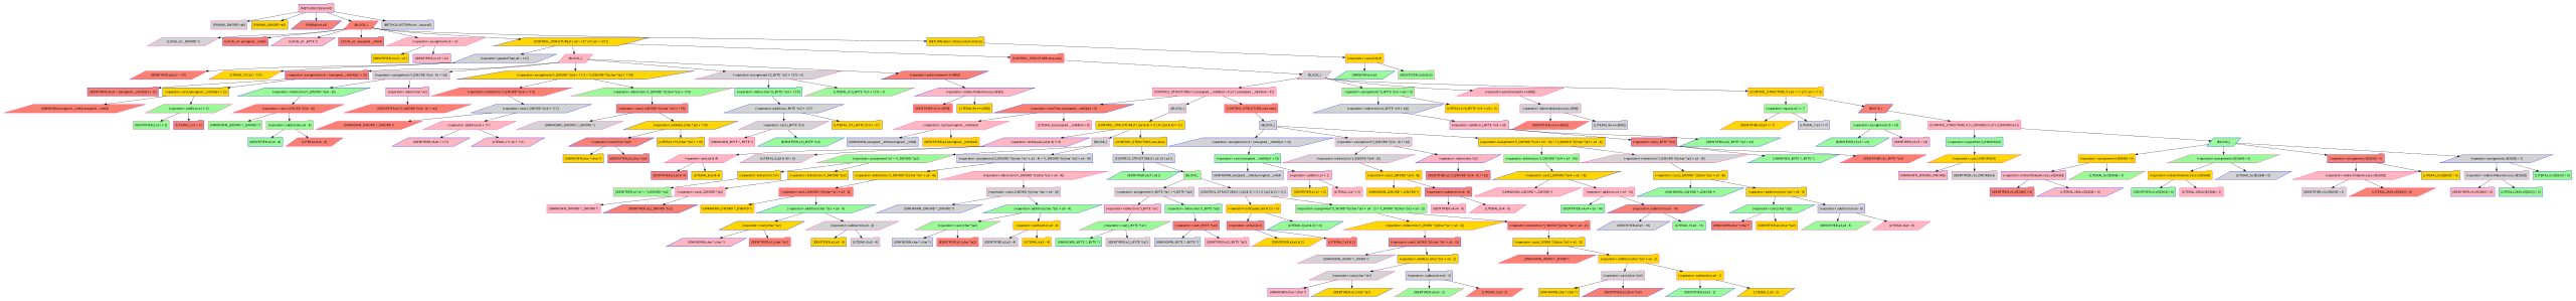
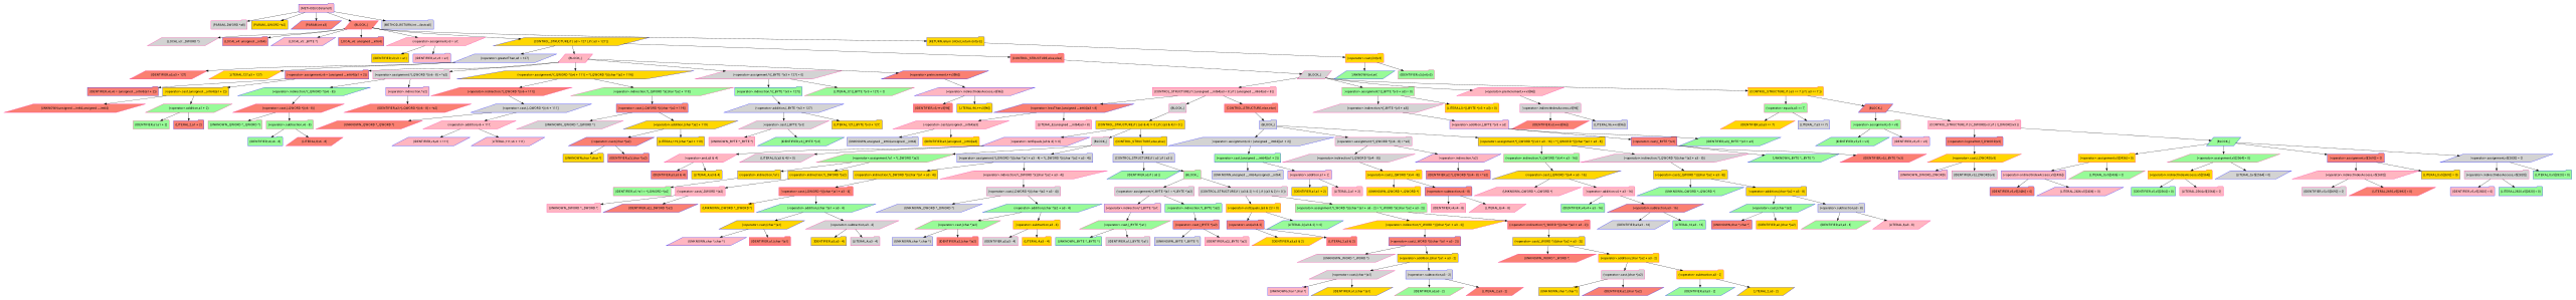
  digraph {
    fontname=Roboto
    node [color=blue fillcolor=gold fontname=Roboto shape=folder style=filled]
    edge [fontname=Roboto]
    n1 [fillcolor=lightpink label="(METHOD,IGDstartelt)"]
    n2 [color=deeppink fillcolor=lightgrey label="(PARAM,_DWORD *a8)"]
    n3 [label="(PARAM,_QWORD *a2)"]
    n4 [fillcolor=salmon label="(PARAM,int a3)" shape=parallelogram]
    n5 [color=deeppink fillcolor=salmon label="(BLOCK,,)" shape=parallelogram]
    n6 [fillcolor=lightgrey label="(METHOD_RETURN,int __fastcall)"]
    n7 [color=deeppink fillcolor=lightgrey label="(LOCAL,v3: _DWORD *)" shape=parallelogram]
    n8 [fillcolor=salmon label="(LOCAL,v4: unsigned __int64)"]
    n9 [fillcolor=lightpink label="(LOCAL,v5: _BYTE *)" shape=parallelogram]
    n10 [fillcolor=salmon label="(LOCAL,v6: unsigned __int64)"]
    n11 [color=deeppink fillcolor=lightpink label="(<operator>.assignment,v3 = a1)" shape=parallelogram]
    n12 [label="(CONTROL_STRUCTURE,if ( a3 > 127 ),if ( a3 > 127 ))" shape=parallelogram]
    n13 [label="(RETURN,return (int)v3;,return (int)v3;)"]
    n14 [label="(IDENTIFIER,v3,v3 = a1)"]
    n15 [fillcolor=lightpink label="(IDENTIFIER,a1,v3 = a1)"]
    n16 [fillcolor=lightgrey label="(<operator>.greaterThan,a3 > 127)" shape=parallelogram]
    n17 [color=deeppink fillcolor=lightpink label="(BLOCK,,)" shape=parallelogram]
    n18 [color=deeppink fillcolor=salmon label="(CONTROL_STRUCTURE,else,else)"]
    n19 [color=deeppink label="(<operator>.cast,(int)v3)"]
    n20 [color=deeppink fillcolor=salmon label="(IDENTIFIER,a3,a3 > 127)" shape=parallelogram]
    n21 [color=deeppink label="(LITERAL,127,a3 > 127)" shape=parallelogram]
    n22 [fillcolor=salmon label="(<operator>.assignment,v6 = (unsigned __int64)(a1 + 2))"]
    n23 [color=deeppink fillcolor=lightgrey label="(<operator>.assignment,*(_QWORD *)(v6 - 8) = *a2)"]
    n24 [label="(<operator>.assignment,*(_QWORD *)(v6 + 111) = *(_QWORD *)((char *)a2 + 119))" shape=parallelogram]
    n25 [color=deeppink fillcolor=lightgrey label="(<operator>.assignment,*((_BYTE *)v3 + 127) = 0)" shape=parallelogram]
    n26 [fillcolor=salmon label="(<operator>.preIncrement,++v3[96])" shape=parallelogram]
    n27 [color=deeppink fillcolor=lightgrey label="(BLOCK,,)" shape=parallelogram]
    n28 [fillcolor=salmon label="(IDENTIFIER,v6,v6 = (unsigned __int64)(a1 + 2))"]
    n29 [label="(<operator>.cast,(unsigned __int64)(a1 + 2))"]
    n30 [fillcolor=palegreen label="(<operator>.indirection,*(_QWORD *)(v6 - 8))" shape=parallelogram]
    n31 [fillcolor=lightpink label="(<operator>.indirection,*a2)"]
    n32 [color=deeppink fillcolor=salmon label="(<operator>.indirection,*(_QWORD *)(v6 + 111))" shape=parallelogram]
    n33 [color=deeppink fillcolor=palegreen label="(<operator>.indirection,*(_QWORD *)((char *)a2 + 119))" shape=parallelogram]
    n34 [fillcolor=palegreen label="(<operator>.indirection,*((_BYTE *)v3 + 127))"]
    n35 [color=deeppink fillcolor=palegreen label="(LITERAL,0,*((_BYTE *)v3 + 127) = 0)" shape=parallelogram]
    n36 [fillcolor=lightpink label="(<operator>.indirectIndexAccess,v3[96])" shape=parallelogram]
    n37 [color=deeppink fillcolor=salmon label="(UNKNOWN,unsigned __int64,unsigned __int64)" shape=parallelogram]
    n38 [color=deeppink fillcolor=palegreen label="(<operator>.addition,a1 + 2)" shape=parallelogram]
    n39 [color=deeppink fillcolor=palegreen label="(IDENTIFIER,a1,a1 + 2)"]
    n40 [fillcolor=salmon label="(LITERAL,2,a1 + 2)"]
    n41 [color=deeppink fillcolor=salmon label="(<operator>.cast,(_QWORD *)(v6 - 8))" shape=parallelogram]
    n42 [color=deeppink fillcolor=salmon label="(IDENTIFIER,a2,*(_QWORD *)(v6 - 8) = *a2)" shape=parallelogram]
    n43 [color=deeppink fillcolor=palegreen label="(UNKNOWN,_QWORD *,_QWORD *)"]
    n44 [color=deeppink fillcolor=palegreen label="(<operator>.subtraction,v6 - 8)"]
    n45 [fillcolor=palegreen label="(IDENTIFIER,v6,v6 - 8)"]
    n46 [color=deeppink fillcolor=salmon label="(LITERAL,8,v6 - 8)" shape=parallelogram]
    n47 [fillcolor=lightgrey label="(<operator>.cast,(_QWORD *)(v6 + 111))" shape=parallelogram]
    n48 [fillcolor=salmon label="(<operator>.cast,(_QWORD *)((char *)a2 + 119))"]
    n49 [color=deeppink fillcolor=salmon label="(UNKNOWN,_QWORD *,_QWORD *)" shape=parallelogram]
    n50 [color=deeppink fillcolor=lightpink label="(<operator>.addition,v6 + 111)" shape=parallelogram]
    n51 [fillcolor=lightpink label="(IDENTIFIER,v6,v6 + 111)" shape=parallelogram]
    n52 [fillcolor=lightpink label="(LITERAL,111,v6 + 111)" shape=parallelogram]
    n53 [color=deeppink fillcolor=lightgrey label="(UNKNOWN,_QWORD *,_QWORD *)" shape=parallelogram]
    n54 [label="(<operator>.addition,(char *)a2 + 119)" shape=parallelogram]
    n55 [fillcolor=salmon label="(<operator>.cast,(char *)a2)" shape=parallelogram]
    n56 [label="(LITERAL,119,(char *)a2 + 119)"]
    n57 [label="(UNKNOWN,char *,char *)"]
    n58 [fillcolor=salmon label="(IDENTIFIER,a2,(char *)a2)"]
    n59 [fillcolor=lightgrey label="(<operator>.addition,(_BYTE *)v3 + 127)" shape=parallelogram]
    n60 [color=deeppink fillcolor=lightgrey label="(<operator>.cast,(_BYTE *)v3)" shape=parallelogram]
    n61 [label="(LITERAL,127,(_BYTE *)v3 + 127)"]
    n62 [color=deeppink fillcolor=lightpink label="(UNKNOWN,_BYTE *,_BYTE *)"]
    n63 [fillcolor=palegreen label="(IDENTIFIER,v3,(_BYTE *)v3)" shape=parallelogram]
    n64 [color=deeppink fillcolor=salmon label="(IDENTIFIER,v3,++v3[96])"]
    n65 [label="(LITERAL,96,++v3[96])"]
    n66 [color=deeppink fillcolor=lightpink label="(CONTROL_STRUCTURE,if ( (unsigned __int64)a3 < 8 ),if ( (unsigned __int64)a3 < 8 ))"]
    n67 [color=deeppink fillcolor=palegreen label="(<operator>.assignment,*((_BYTE *)v3 + a3) = 0)"]
    n68 [color=deeppink fillcolor=lightpink label="(<operator>.preIncrement,++v3[96])" shape=parallelogram]
    n69 [color=deeppink label="(CONTROL_STRUCTURE,if ( a3 == 7 ),if ( a3 == 7 ))"]
    n70 [fillcolor=salmon label="(<operator>.lessThan,(unsigned __int64)a3 < 8)" shape=parallelogram]
    n71 [color=deeppink fillcolor=lightgrey label="(BLOCK,,)"]
    n72 [color=deeppink fillcolor=salmon label="(CONTROL_STRUCTURE,else,else)"]
-   n73 [fillcolor=lightgrey label="(<operator>.indirection,*((_BYTE *)v3 + a3))" shape=parallelogram]
+   n73 [color=deeppink fillcolor=lightgrey label="(<operator>.indirection,*((_BYTE *)v3 + a3))" shape=parallelogram]
    n74 [color=deeppink label="(LITERAL,0,*((_BYTE *)v3 + a3) = 0)"]
    n75 [color=deeppink fillcolor=lightgrey label="(<operator>.indirectIndexAccess,v3[96])"]
    n76 [color=deeppink fillcolor=palegreen label="(<operator>.equals,a3 == 7)"]
    n77 [fillcolor=salmon label="(BLOCK,,)" shape=parallelogram]
    n78 [color=deeppink fillcolor=lightpink label="(<operator>.cast,(unsigned __int64)a3)" shape=parallelogram]
    n79 [color=deeppink fillcolor=lightpink label="(LITERAL,8,(unsigned __int64)a3 < 8)"]
    n80 [label="(CONTROL_STRUCTURE,if ( (a3 & 4) != 0 ),if ( (a3 & 4) != 0 ))"]
    n81 [fillcolor=lightgrey label="(BLOCK,,)"]
    n82 [fillcolor=lightgrey label="(UNKNOWN,unsigned __int64,unsigned __int64)"]
    n83 [color=deeppink label="(IDENTIFIER,a3,(unsigned __int64)a3)"]
    n84 [fillcolor=lightpink label="(<operator>.notEquals,(a3 & 4) != 0)" shape=parallelogram]
    n85 [color=deeppink fillcolor=lightgrey label="(BLOCK,,)"]
    n86 [label="(CONTROL_STRUCTURE,else,else)"]
    n87 [color=deeppink fillcolor=lightpink label="(<operator>.and,a3 & 4)" shape=parallelogram]
    n88 [color=deeppink fillcolor=lightgrey label="(LITERAL,0,(a3 & 4) != 0)" shape=parallelogram]
    n89 [color=deeppink fillcolor=palegreen label="(<operator>.assignment,*a1 = *(_DWORD *)a2)" shape=parallelogram]
    n90 [fillcolor=lightgrey label="(<operator>.assignment,*(_DWORD *)((char *)a1 + a3 - 4) = *(_DWORD *)((char *)a2 + a3 - 4))"]
    n91 [fillcolor=lightgrey label="(CONTROL_STRUCTURE,if ( a3 ),if ( a3 ))"]
    n92 [fillcolor=salmon label="(IDENTIFIER,a3,a3 & 4)"]
    n93 [label="(LITERAL,4,a3 & 4)"]
    n94 [label="(<operator>.indirection,*a1)"]
    n95 [label="(<operator>.indirection,*(_DWORD *)a2)"]
    n96 [label="(<operator>.indirection,*(_DWORD *)((char *)a1 + a3 - 4))"]
    n97 [color=deeppink fillcolor=lightpink label="(<operator>.indirection,*(_DWORD *)((char *)a2 + a3 - 4))" shape=parallelogram]
    n98 [color=deeppink fillcolor=palegreen label="(IDENTIFIER,a1,*a1 = *(_DWORD *)a2)"]
    n99 [color=deeppink fillcolor=lightpink label="(<operator>.cast,(_DWORD *)a2)"]
    n100 [color=deeppink fillcolor=lightpink label="(UNKNOWN,_DWORD *,_DWORD *)"]
    n101 [fillcolor=salmon label="(IDENTIFIER,a2,(_DWORD *)a2)" shape=parallelogram]
    n102 [color=deeppink fillcolor=salmon label="(<operator>.cast,(_DWORD *)((char *)a1 + a3 - 4))"]
    n103 [color=deeppink fillcolor=lightgrey label="(<operator>.cast,(_DWORD *)((char *)a2 + a3 - 4))"]
    n104 [color=deeppink label="(UNKNOWN,_DWORD *,_DWORD *)"]
    n105 [fillcolor=palegreen label="(<operator>.addition,(char *)a1 + a3 - 4)" shape=parallelogram]
    n106 [label="(<operator>.cast,(char *)a1)" shape=parallelogram]
    n107 [color=deeppink fillcolor=lightgrey label="(<operator>.subtraction,a3 - 4)" shape=parallelogram]
    n108 [fillcolor=lightpink label="(UNKNOWN,char *,char *)" shape=parallelogram]
    n109 [color=deeppink fillcolor=salmon label="(IDENTIFIER,a1,(char *)a1)"]
    n110 [label="(IDENTIFIER,a3,a3 - 4)"]
    n111 [color=deeppink fillcolor=lightgrey label="(LITERAL,4,a3 - 4)"]
    n112 [fillcolor=lightgrey label="(UNKNOWN,_DWORD *,_DWORD *)" shape=parallelogram]
    n113 [fillcolor=palegreen label="(<operator>.addition,(char *)a2 + a3 - 4)" shape=parallelogram]
    n114 [color=deeppink fillcolor=palegreen label="(<operator>.cast,(char *)a2)" shape=parallelogram]
    n115 [color=deeppink label="(<operator>.subtraction,a3 - 4)"]
    n116 [fillcolor=lightgrey label="(UNKNOWN,char *,char *)"]
    n117 [color=deeppink fillcolor=salmon label="(IDENTIFIER,a2,(char *)a2)"]
    n118 [color=deeppink fillcolor=lightgrey label="(IDENTIFIER,a3,a3 - 4)"]
    n119 [color=deeppink label="(LITERAL,4,a3 - 4)"]
    n120 [fillcolor=palegreen label="(IDENTIFIER,a3,if ( a3 ))" shape=parallelogram]
    n121 [color=deeppink fillcolor=palegreen label="(BLOCK,,)"]
    n122 [color=deeppink fillcolor=lightgrey label="(<operator>.assignment,*(_BYTE *)a1 = *(_BYTE *)a2)"]
    n123 [color=deeppink fillcolor=lightgrey label="(CONTROL_STRUCTURE,if ( (a3 & 2) != 0 ),if ( (a3 & 2) != 0 ))"]
    n124 [fillcolor=lightpink label="(<operator>.indirection,*(_BYTE *)a1)"]
    n125 [fillcolor=palegreen label="(<operator>.indirection,*(_BYTE *)a2)"]
    n126 [color=deeppink label="(<operator>.notEquals,(a3 & 2) != 0)"]
    n127 [color=deeppink fillcolor=palegreen label="(<operator>.assignment,*(_WORD *)((char *)a1 + a3 - 2) = *(_WORD *)((char *)a2 + a3 - 2))"]
    n128 [color=deeppink fillcolor=palegreen label="(<operator>.cast,(_BYTE *)a1)" shape=parallelogram]
    n129 [fillcolor=salmon label="(<operator>.cast,(_BYTE *)a2)"]
    n130 [fillcolor=palegreen label="(UNKNOWN,_BYTE *,_BYTE *)"]
    n131 [color=deeppink fillcolor=lightgrey label="(IDENTIFIER,a1,(_BYTE *)a1)"]
    n132 [fillcolor=lightgrey label="(UNKNOWN,_BYTE *,_BYTE *)"]
    n133 [color=deeppink fillcolor=lightpink label="(IDENTIFIER,a2,(_BYTE *)a2)"]
    n134 [fillcolor=salmon label="(<operator>.and,a3 & 2)"]
    n135 [fillcolor=palegreen label="(LITERAL,0,(a3 & 2) != 0)" shape=parallelogram]
    n136 [color=deeppink label="(<operator>.indirection,*(_WORD *)((char *)a1 + a3 - 2))" shape=parallelogram]
    n137 [color=deeppink fillcolor=salmon label="(<operator>.indirection,*(_WORD *)((char *)a2 + a3 - 2))"]
    n138 [color=deeppink label="(IDENTIFIER,a3,a3 & 2)" shape=parallelogram]
    n139 [color=deeppink fillcolor=salmon label="(LITERAL,2,a3 & 2)"]
    n140 [fillcolor=salmon label="(<operator>.cast,(_WORD *)((char *)a1 + a3 - 2))"]
    n141 [label="(<operator>.cast,(_WORD *)((char *)a2 + a3 - 2))"]
    n142 [color=deeppink fillcolor=lightgrey label="(UNKNOWN,_WORD *,_WORD *)" shape=parallelogram]
    n143 [label="(<operator>.addition,(char *)a1 + a3 - 2)"]
    n144 [color=deeppink fillcolor=lightgrey label="(<operator>.cast,(char *)a1)" shape=parallelogram]
    n145 [fillcolor=lightgrey label="(<operator>.subtraction,a3 - 2)"]
    n146 [fillcolor=lightpink label="(UNKNOWN,char *,char *)"]
    n147 [label="(IDENTIFIER,a1,(char *)a1)" shape=parallelogram]
    n148 [color=deeppink fillcolor=palegreen label="(IDENTIFIER,a3,a3 - 2)" shape=parallelogram]
    n149 [color=deeppink fillcolor=salmon label="(LITERAL,2,a3 - 2)" shape=parallelogram]
    n150 [color=deeppink fillcolor=salmon label="(UNKNOWN,_WORD *,_WORD *)" shape=parallelogram]
    n151 [color=deeppink label="(<operator>.addition,(char *)a2 + a3 - 2)"]
    n152 [color=deeppink fillcolor=lightgrey label="(<operator>.cast,(char *)a2)"]
    n153 [color=deeppink label="(<operator>.subtraction,a3 - 2)"]
    n154 [label="(UNKNOWN,char *,char *)"]
    n155 [fillcolor=salmon label="(IDENTIFIER,a2,(char *)a2)" shape=parallelogram]
    n156 [fillcolor=palegreen label="(IDENTIFIER,a3,a3 - 2)" shape=parallelogram]
    n157 [label="(LITERAL,2,a3 - 2)" shape=parallelogram]
    n158 [fillcolor=lightgrey label="(<operator>.assignment,v4 = (unsigned __int64)(a1 + 2))" shape=parallelogram]
    n159 [color=deeppink fillcolor=lightgrey label="(<operator>.assignment,*(_QWORD *)(v4 - 8) = *a2)"]
    n160 [label="(<operator>.assignment,*(_QWORD *)(v4 + a3 - 16) = *(_QWORD *)((char *)a2 + a3 - 8))"]
    n161 [fillcolor=palegreen label="(<operator>.cast,(unsigned __int64)(a1 + 2))"]
    n162 [color=deeppink fillcolor=lightgrey label="(<operator>.indirection,*(_QWORD *)(v4 - 8))" shape=parallelogram]
    n163 [fillcolor=lightpink label="(<operator>.indirection,*a2)" shape=parallelogram]
    n164 [color=deeppink fillcolor=palegreen label="(<operator>.indirection,*(_QWORD *)(v4 + a3 - 16))"]
    n165 [color=deeppink fillcolor=lightgrey label="(<operator>.indirection,*(_QWORD *)((char *)a2 + a3 - 8))" shape=parallelogram]
    n166 [fillcolor=lightgrey label="(UNKNOWN,unsigned __int64,unsigned __int64)"]
    n167 [fillcolor=lightpink label="(<operator>.addition,a1 + 2)"]
    n168 [label="(IDENTIFIER,a1,a1 + 2)"]
    n169 [color=deeppink fillcolor=lightpink label="(LITERAL,2,a1 + 2)"]
    n170 [color=deeppink label="(<operator>.cast,(_QWORD *)(v4 - 8))"]
    n171 [fillcolor=salmon label="(IDENTIFIER,a2,*(_QWORD *)(v4 - 8) = *a2)"]
    n172 [color=deeppink label="(UNKNOWN,_QWORD *,_QWORD *)"]
    n173 [fillcolor=salmon label="(<operator>.subtraction,v4 - 8)"]
    n174 [color=deeppink fillcolor=lightpink label="(IDENTIFIER,v4,v4 - 8)"]
    n175 [color=deeppink fillcolor=lightpink label="(LITERAL,8,v4 - 8)" shape=parallelogram]
    n176 [label="(<operator>.cast,(_QWORD *)(v4 + a3 - 16))" shape=parallelogram]
    n177 [label="(<operator>.cast,(_QWORD *)((char *)a2 + a3 - 8))"]
    n178 [color=deeppink fillcolor=lightpink label="(UNKNOWN,_QWORD *,_QWORD *)" shape=parallelogram]
    n179 [color=deeppink fillcolor=lightpink label="(<operator>.addition,v4 + a3 - 16)"]
    n180 [fillcolor=palegreen label="(IDENTIFIER,v4,v4 + a3 - 16)"]
    n181 [fillcolor=salmon label="(<operator>.subtraction,a3 - 16)" shape=parallelogram]
    n182 [fillcolor=lightgrey label="(IDENTIFIER,a3,a3 - 16)" shape=parallelogram]
    n183 [fillcolor=palegreen label="(LITERAL,16,a3 - 16)"]
    n184 [fillcolor=palegreen label="(UNKNOWN,_QWORD *,_QWORD *)" shape=parallelogram]
    n185 [label="(<operator>.addition,(char *)a2 + a3 - 8)"]
    n186 [fillcolor=palegreen label="(<operator>.cast,(char *)a2)" shape=parallelogram]
    n187 [fillcolor=lightgrey label="(<operator>.subtraction,a3 - 8)"]
    n188 [fillcolor=salmon label="(UNKNOWN,char *,char *)"]
    n189 [color=deeppink label="(IDENTIFIER,a2,(char *)a2)"]
    n190 [color=deeppink fillcolor=palegreen label="(IDENTIFIER,a3,a3 - 8)" shape=parallelogram]
    n191 [color=deeppink fillcolor=lightpink label="(LITERAL,8,a3 - 8)" shape=parallelogram]
    n192 [fillcolor=lightpink label="(<operator>.addition,(_BYTE *)v3 + a3)"]
    n193 [fillcolor=salmon label="(<operator>.cast,(_BYTE *)v3)"]
    n194 [fillcolor=palegreen label="(IDENTIFIER,a3,(_BYTE *)v3 + a3)" shape=parallelogram]
    n195 [fillcolor=palegreen label="(UNKNOWN,_BYTE *,_BYTE *)" shape=parallelogram]
    n196 [color=deeppink fillcolor=salmon label="(IDENTIFIER,v3,(_BYTE *)v3)" shape=parallelogram]
    n197 [color=deeppink fillcolor=salmon label="(IDENTIFIER,v3,++v3[96])" shape=parallelogram]
    n198 [fillcolor=lightgrey label="(LITERAL,96,++v3[96])"]
    n199 [color=deeppink label="(IDENTIFIER,a3,a3 == 7)" shape=parallelogram]
    n200 [fillcolor=lightgrey label="(LITERAL,7,a3 == 7)"]
    n201 [color=deeppink fillcolor=palegreen label="(<operator>.assignment,v5 = v3)"]
    n202 [color=deeppink fillcolor=lightpink label="(CONTROL_STRUCTURE,if ( !(_DWORD)v3 ),if ( !(_DWORD)v3 ))"]
    n203 [fillcolor=palegreen label="(IDENTIFIER,v5,v5 = v3)" shape=parallelogram]
    n204 [fillcolor=lightpink label="(IDENTIFIER,v3,v5 = v3)"]
-   n205 [fillcolor=palegreen label="(<operator>.logicalNot,!(_DWORD)v3)"]
+   n205 [fillcolor=salmon label="(<operator>.logicalNot,!(_DWORD)v3)"]
    n206 [fillcolor=palegreen label="(BLOCK,,)" shape=parallelogram]
    n207 [color=deeppink label="(<operator>.cast,(_DWORD)v3)" shape=parallelogram]
    n208 [color=deeppink label="(<operator>.assignment,v5[2436] = 0)"]
    n209 [color=deeppink fillcolor=palegreen label="(<operator>.assignment,v5[2564] = 0)" shape=parallelogram]
    n210 [fillcolor=salmon label="(<operator>.assignment,v5[2692] = 0)"]
    n211 [fillcolor=lightgrey label="(<operator>.assignment,v5[2820] = 0)" shape=parallelogram]
    n212 [fillcolor=lightpink label="(UNKNOWN,_DWORD,_DWORD)"]
    n213 [color=deeppink fillcolor=lightgrey label="(IDENTIFIER,v3,(_DWORD)v3)"]
    n214 [fillcolor=lightpink label="(<operator>.indirectIndexAccess,v5[2436])"]
    n215 [color=deeppink fillcolor=palegreen label="(LITERAL,0,v5[2436] = 0)" shape=parallelogram]
    n216 [color=deeppink label="(<operator>.indirectIndexAccess,v5[2564])"]
    n217 [fillcolor=lightgrey label="(LITERAL,0,v5[2564] = 0)" shape=parallelogram]
    n218 [color=deeppink fillcolor=lightpink label="(<operator>.indirectIndexAccess,v5[2692])" shape=parallelogram]
    n219 [label="(LITERAL,0,v5[2692] = 0)"]
    n220 [color=deeppink fillcolor=lightgrey label="(<operator>.indirectIndexAccess,v5[2820])"]
    n221 [fillcolor=palegreen label="(LITERAL,0,v5[2820] = 0)"]
    n222 [fillcolor=salmon label="(IDENTIFIER,v5,v5[2436] = 0)"]
    n223 [fillcolor=lightpink label="(LITERAL,2436,v5[2436] = 0)" shape=parallelogram]
    n224 [fillcolor=palegreen label="(IDENTIFIER,v5,v5[2564] = 0)"]
    n225 [color=deeppink fillcolor=lightpink label="(LITERAL,2564,v5[2564] = 0)"]
    n226 [color=deeppink fillcolor=lightgrey label="(IDENTIFIER,v5,v5[2692] = 0)"]
    n227 [color=deeppink fillcolor=salmon label="(LITERAL,2692,v5[2692] = 0)" shape=parallelogram]
    n228 [fillcolor=lightpink label="(IDENTIFIER,v5,v5[2820] = 0)"]
    n229 [fillcolor=palegreen label="(LITERAL,2820,v5[2820] = 0)"]
    n230 [fillcolor=palegreen label="(UNKNOWN,int,int)" shape=parallelogram]
    n231 [color=deeppink fillcolor=palegreen label="(IDENTIFIER,v3,(int)v3)"]
    n1 -> n2
    n1 -> n3
    n1 -> n4
    n1 -> n5
    n1 -> n6
    n5 -> n7
    n5 -> n8
    n5 -> n9
    n5 -> n10
    n5 -> n11
    n5 -> n12
    n5 -> n13
    n11 -> n14
    n11 -> n15
    n12 -> n16
    n12 -> n17
    n12 -> n18
    n13 -> n19
    n16 -> n20
    n16 -> n21
    n17 -> n22
    n17 -> n23
    n17 -> n24
    n17 -> n25
    n17 -> n26
    n18 -> n27
    n19 -> n230
    n19 -> n231
    n22 -> n28
    n22 -> n29
    n23 -> n30
    n23 -> n31
    n24 -> n32
    n24 -> n33
    n25 -> n34
    n25 -> n35
    n26 -> n36
    n27 -> n66
    n27 -> n67
    n27 -> n68
    n27 -> n69
    n29 -> n37
    n29 -> n38
    n30 -> n41
    n31 -> n42
    n32 -> n47
    n33 -> n48
    n34 -> n59
    n36 -> n64
    n36 -> n65
    n38 -> n39
    n38 -> n40
    n41 -> n43
    n41 -> n44
    n44 -> n45
    n44 -> n46
    n47 -> n49
    n47 -> n50
    n48 -> n53
    n48 -> n54
    n50 -> n51
    n50 -> n52
    n54 -> n55
    n54 -> n56
    n55 -> n57
    n55 -> n58
    n59 -> n60
    n59 -> n61
    n60 -> n62
    n60 -> n63
    n66 -> n70
    n66 -> n71
    n66 -> n72
    n67 -> n73
    n67 -> n74
    n68 -> n75
    n69 -> n76
    n69 -> n77
    n70 -> n78
    n70 -> n79
    n71 -> n80
    n72 -> n81
    n73 -> n192
    n75 -> n197
    n75 -> n198
    n76 -> n199
    n76 -> n200
    n77 -> n201
    n77 -> n202
    n78 -> n82
    n78 -> n83
    n80 -> n84
    n80 -> n85
    n80 -> n86
    n81 -> n158
    n81 -> n159
    n81 -> n160
    n84 -> n87
    n84 -> n88
    n85 -> n89
    n85 -> n90
    n86 -> n91
    n87 -> n92
    n87 -> n93
    n89 -> n94
    n89 -> n95
    n90 -> n96
    n90 -> n97
    n91 -> n120
    n91 -> n121
    n94 -> n98
    n95 -> n99
    n96 -> n102
    n97 -> n103
    n99 -> n100
    n99 -> n101
    n102 -> n104
    n102 -> n105
    n103 -> n112
    n103 -> n113
    n105 -> n106
    n105 -> n107
    n106 -> n108
    n106 -> n109
    n107 -> n110
    n107 -> n111
    n113 -> n114
    n113 -> n115
    n114 -> n116
    n114 -> n117
    n115 -> n118
    n115 -> n119
    n121 -> n122
    n121 -> n123
    n122 -> n124
    n122 -> n125
    n123 -> n126
    n123 -> n127
    n124 -> n128
    n125 -> n129
    n126 -> n134
    n126 -> n135
    n127 -> n136
    n127 -> n137
    n128 -> n130
    n128 -> n131
    n129 -> n132
    n129 -> n133
    n134 -> n138
    n134 -> n139
    n136 -> n140
    n137 -> n141
    n140 -> n142
    n140 -> n143
    n141 -> n150
    n141 -> n151
    n143 -> n144
    n143 -> n145
    n144 -> n146
    n144 -> n147
    n145 -> n148
    n145 -> n149
    n151 -> n152
    n151 -> n153
    n152 -> n154
    n152 -> n155
    n153 -> n156
    n153 -> n157
    n158 -> n161
    n159 -> n162
    n159 -> n163
    n160 -> n164
    n160 -> n165
    n161 -> n166
    n161 -> n167
    n162 -> n170
    n163 -> n171
    n164 -> n176
    n165 -> n177
    n167 -> n168
    n167 -> n169
    n170 -> n172
    n170 -> n173
    n173 -> n174
    n173 -> n175
    n176 -> n178
    n176 -> n179
    n177 -> n184
    n177 -> n185
    n179 -> n180
    n179 -> n181
    n181 -> n182
    n181 -> n183
    n185 -> n186
    n185 -> n187
    n186 -> n188
    n186 -> n189
    n187 -> n190
    n187 -> n191
    n192 -> n193
    n192 -> n194
    n193 -> n195
    n193 -> n196
    n201 -> n203
    n201 -> n204
    n202 -> n205
    n202 -> n206
    n205 -> n207
    n206 -> n208
    n206 -> n209
    n206 -> n210
    n206 -> n211
    n207 -> n212
    n207 -> n213
    n208 -> n214
    n208 -> n215
    n209 -> n216
    n209 -> n217
    n210 -> n218
    n210 -> n219
    n211 -> n220
    n211 -> n221
    n214 -> n222
    n214 -> n223
    n216 -> n224
    n216 -> n225
    n218 -> n226
    n218 -> n227
    n220 -> n228
    n220 -> n229
  }
